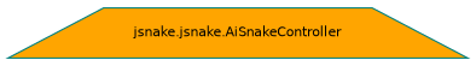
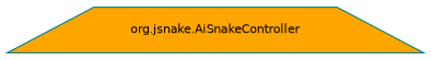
  digraph {
    rankdir=LR
-   n1 [color=teal fillcolor=orange fontname=Helvetica fontsize=10 height=0.2 label="jsnake.jsnake.AiSnakeController" shape=trapezium style=filled width=0.4]
+   n1 [color=teal fillcolor=orange fontname=Helvetica fontsize=10 height=0.2 label="org.jsnake.AiSnakeController" shape=trapezium style=filled width=0.4]
  }
